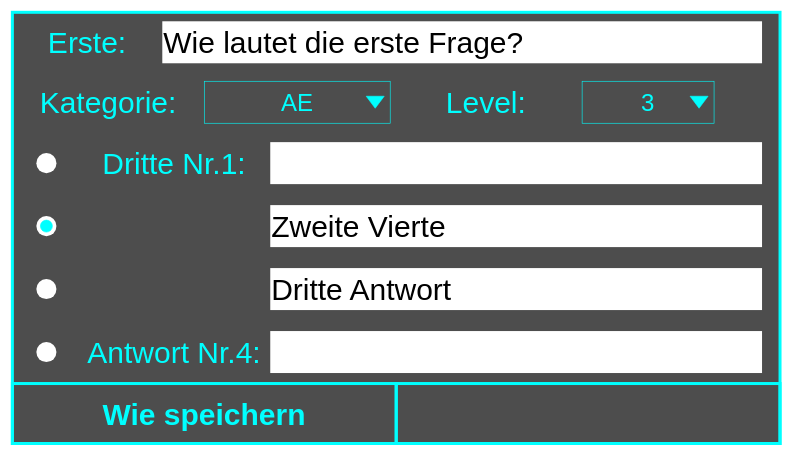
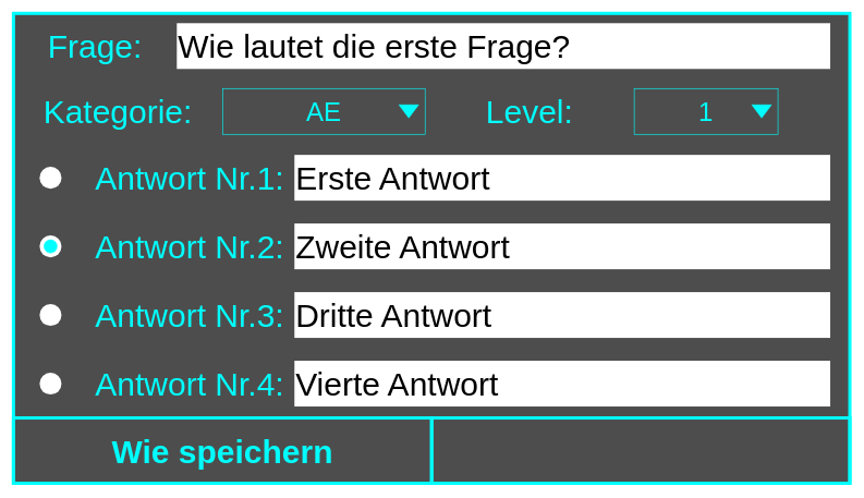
  <mxCell id="0" />
  <mxCell id="1" parent="0" />
  <mxCell id="2" value="" style="rounded=0;whiteSpace=wrap;html=1;fillColor=#4D4D4D;strokeWidth=5;strokeColor=#00FFFF;" parent="1" vertex="1"><mxGeometry x="20" y="20" width="1280" height="719" as="geometry" /></mxCell>
  <mxCell id="3" value="" style="rounded=0;whiteSpace=wrap;html=1;strokeWidth=5;strokeColor=#00FFFF;fillColor=none;" vertex="1" parent="1"><mxGeometry x="20" y="639" width="640" height="100" as="geometry" /></mxCell>
  <mxCell id="4" value="" style="rounded=0;whiteSpace=wrap;html=1;strokeWidth=5;strokeColor=#00FFFF;fillColor=none;" vertex="1" parent="1"><mxGeometry x="660" y="639" width="640" height="100" as="geometry" /></mxCell>
  <mxCell id="5" value="&lt;font color=&quot;#00FFFF&quot;&gt;Wie speichern&lt;br&gt;&lt;/font&gt;" style="text;html=1;strokeColor=none;fillColor=none;align=center;verticalAlign=middle;whiteSpace=wrap;rounded=0;fontSize=50;fontStyle=1" vertex="1" parent="1"><mxGeometry x="20" y="640" width="640" height="100" as="geometry" /></mxCell>
- <mxCell id="6" value="&lt;font color=&quot;#00FFFF&quot;&gt;Erste:&lt;/font&gt;" style="text;html=1;strokeColor=none;fillColor=none;align=center;verticalAlign=middle;whiteSpace=wrap;rounded=0;fontSize=50;" vertex="1" parent="1"><mxGeometry x="20" y="20" width="250" height="100" as="geometry" /></mxCell>
+ <mxCell id="6" value="&lt;font color=&quot;#00FFFF&quot;&gt;Frage:&lt;/font&gt;" style="text;html=1;strokeColor=none;fillColor=none;align=center;verticalAlign=middle;whiteSpace=wrap;rounded=0;fontSize=50;" vertex="1" parent="1"><mxGeometry x="20" y="20" width="250" height="100" as="geometry" /></mxCell>
  <mxCell id="7" value="" style="rounded=0;whiteSpace=wrap;html=1;fontSize=50;strokeWidth=5;strokeColor=none;" vertex="1" parent="1"><mxGeometry x="270" y="35" width="1000" height="70" as="geometry" /></mxCell>
  <mxCell id="8" value="Wie lautet die erste Frage?" style="text;html=1;strokeColor=none;fillColor=none;align=left;verticalAlign=middle;whiteSpace=wrap;rounded=0;fontSize=50;" vertex="1" parent="1"><mxGeometry x="270" y="35" width="1000" height="70" as="geometry" /></mxCell>
  <mxCell id="9" value="&lt;font color=&quot;#00FFFF&quot;&gt;Kategorie:&lt;/font&gt;" style="text;html=1;strokeColor=none;fillColor=none;align=center;verticalAlign=middle;whiteSpace=wrap;rounded=0;fontSize=50;" vertex="1" parent="1"><mxGeometry x="20" y="120" width="320" height="100" as="geometry" /></mxCell>
  <mxCell id="10" value="" style="rounded=0;whiteSpace=wrap;html=1;fontSize=50;strokeColor=#00FFFF;strokeWidth=1;align=left;fillColor=none;" vertex="1" parent="1"><mxGeometry x="340" y="135" width="310" height="70" as="geometry" /></mxCell>
  <mxCell id="11" value="&lt;font style=&quot;font-size: 40px&quot; color=&quot;#00FFFF&quot;&gt;AE&lt;/font&gt;" style="text;html=1;strokeColor=none;fillColor=none;align=center;verticalAlign=middle;whiteSpace=wrap;rounded=0;fontSize=40;" vertex="1" parent="1"><mxGeometry x="340" y="135" width="310" height="70" as="geometry" /></mxCell>
  <mxCell id="12" value="" style="triangle;whiteSpace=wrap;html=1;fontSize=40;strokeColor=#00FFFF;strokeWidth=1;align=left;direction=south;fillColor=#00FFFF;" vertex="1" parent="1"><mxGeometry x="610" y="160" width="30" height="20" as="geometry" /></mxCell>
  <mxCell id="13" value="&lt;font color=&quot;#00FFFF&quot;&gt;Level:&lt;/font&gt;" style="text;html=1;strokeColor=none;fillColor=none;align=center;verticalAlign=middle;whiteSpace=wrap;rounded=0;fontSize=50;" vertex="1" parent="1"><mxGeometry x="650" y="120" width="320" height="100" as="geometry" /></mxCell>
  <mxCell id="14" value="" style="rounded=0;whiteSpace=wrap;html=1;fontSize=50;strokeColor=#00FFFF;strokeWidth=1;align=left;fillColor=none;" vertex="1" parent="1"><mxGeometry x="970" y="135" width="220" height="70" as="geometry" /></mxCell>
- <mxCell id="15" value="&lt;font style=&quot;font-size: 40px&quot; color=&quot;#00FFFF&quot;&gt;3&lt;/font&gt;" style="text;html=1;strokeColor=none;fillColor=none;align=center;verticalAlign=middle;whiteSpace=wrap;rounded=0;fontSize=40;" vertex="1" parent="1"><mxGeometry x="970" y="135" width="220" height="70" as="geometry" /></mxCell>
+ <mxCell id="15" value="&lt;font style=&quot;font-size: 40px&quot; color=&quot;#00FFFF&quot;&gt;1&lt;/font&gt;" style="text;html=1;strokeColor=none;fillColor=none;align=center;verticalAlign=middle;whiteSpace=wrap;rounded=0;fontSize=40;" vertex="1" parent="1"><mxGeometry x="970" y="135" width="220" height="70" as="geometry" /></mxCell>
  <mxCell id="16" value="" style="triangle;whiteSpace=wrap;html=1;fontSize=40;strokeColor=#00FFFF;strokeWidth=1;align=left;direction=south;fillColor=#00FFFF;" vertex="1" parent="1"><mxGeometry x="1150" y="160" width="30" height="20" as="geometry" /></mxCell>
  <mxCell id="17" value="&lt;font color=&quot;#00FFFF&quot;&gt;Antwort Nr.4:&lt;/font&gt;" style="text;html=1;strokeColor=none;fillColor=none;align=center;verticalAlign=middle;whiteSpace=wrap;rounded=0;fontSize=50;" vertex="1" parent="1"><mxGeometry x="130" y="534" width="320" height="105" as="geometry" /></mxCell>
  <mxCell id="18" value="" style="ellipse;whiteSpace=wrap;html=1;aspect=fixed;fontSize=40;strokeWidth=1;align=left;strokeColor=none;" vertex="1" parent="1"><mxGeometry x="60" y="569.75" width="33.5" height="33.5" as="geometry" /></mxCell>
  <mxCell id="19" value="" style="rounded=0;whiteSpace=wrap;html=1;fontSize=50;strokeWidth=5;strokeColor=none;" vertex="1" parent="1"><mxGeometry x="450" y="551.5" width="820" height="70" as="geometry" /></mxCell>
+ <mxCell id="20" value="Vierte Antwort" style="text;html=1;strokeColor=none;fillColor=none;align=left;verticalAlign=middle;whiteSpace=wrap;rounded=0;fontSize=50;" vertex="1" parent="1"><mxGeometry x="450" y="551.5" width="820" height="70" as="geometry" /></mxCell>
+ <mxCell id="21" value="&lt;font color=&quot;#00FFFF&quot;&gt;Antwort Nr.3:&lt;/font&gt;" style="text;html=1;strokeColor=none;fillColor=none;align=center;verticalAlign=middle;whiteSpace=wrap;rounded=0;fontSize=50;" vertex="1" parent="1"><mxGeometry x="130" y="429" width="320" height="105" as="geometry" /></mxCell>
  <mxCell id="22" value="" style="ellipse;whiteSpace=wrap;html=1;aspect=fixed;fontSize=40;strokeWidth=1;align=left;strokeColor=none;" vertex="1" parent="1"><mxGeometry x="60" y="464.75" width="33.5" height="33.5" as="geometry" /></mxCell>
  <mxCell id="23" value="" style="rounded=0;whiteSpace=wrap;html=1;fontSize=50;strokeWidth=5;strokeColor=none;" vertex="1" parent="1"><mxGeometry x="450" y="446.5" width="820" height="70" as="geometry" /></mxCell>
  <mxCell id="24" value="Dritte Antwort" style="text;html=1;strokeColor=none;fillColor=none;align=left;verticalAlign=middle;whiteSpace=wrap;rounded=0;fontSize=50;" vertex="1" parent="1"><mxGeometry x="450" y="446.5" width="820" height="70" as="geometry" /></mxCell>
+ <mxCell id="25" value="&lt;font color=&quot;#00FFFF&quot;&gt;Antwort Nr.2:&lt;/font&gt;" style="text;html=1;strokeColor=none;fillColor=none;align=center;verticalAlign=middle;whiteSpace=wrap;rounded=0;fontSize=50;" vertex="1" parent="1"><mxGeometry x="130" y="324" width="320" height="105" as="geometry" /></mxCell>
  <mxCell id="26" value="" style="ellipse;whiteSpace=wrap;html=1;aspect=fixed;fontSize=40;strokeWidth=1;align=left;strokeColor=none;" vertex="1" parent="1"><mxGeometry x="60" y="359.75" width="33.5" height="33.5" as="geometry" /></mxCell>
  <mxCell id="27" value="" style="rounded=0;whiteSpace=wrap;html=1;fontSize=50;strokeWidth=5;strokeColor=none;" vertex="1" parent="1"><mxGeometry x="450" y="341.5" width="820" height="70" as="geometry" /></mxCell>
- <mxCell id="28" value="Zweite Vierte" style="text;html=1;strokeColor=none;fillColor=none;align=left;verticalAlign=middle;whiteSpace=wrap;rounded=0;fontSize=50;" vertex="1" parent="1"><mxGeometry x="450" y="341.5" width="820" height="70" as="geometry" /></mxCell>
- <mxCell id="29" value="&lt;font color=&quot;#00FFFF&quot;&gt;Dritte Nr.1:&lt;/font&gt;" style="text;html=1;strokeColor=none;fillColor=none;align=center;verticalAlign=middle;whiteSpace=wrap;rounded=0;fontSize=50;" vertex="1" parent="1"><mxGeometry x="130" y="219" width="320" height="105" as="geometry" /></mxCell>
+ <mxCell id="28" value="Zweite Antwort" style="text;html=1;strokeColor=none;fillColor=none;align=left;verticalAlign=middle;whiteSpace=wrap;rounded=0;fontSize=50;" vertex="1" parent="1"><mxGeometry x="450" y="341.5" width="820" height="70" as="geometry" /></mxCell>
+ <mxCell id="29" value="&lt;font color=&quot;#00FFFF&quot;&gt;Antwort Nr.1:&lt;/font&gt;" style="text;html=1;strokeColor=none;fillColor=none;align=center;verticalAlign=middle;whiteSpace=wrap;rounded=0;fontSize=50;" vertex="1" parent="1"><mxGeometry x="130" y="219" width="320" height="105" as="geometry" /></mxCell>
  <mxCell id="30" value="" style="ellipse;whiteSpace=wrap;html=1;aspect=fixed;fontSize=40;strokeWidth=1;align=left;strokeColor=none;" vertex="1" parent="1"><mxGeometry x="60" y="254.75" width="33.5" height="33.5" as="geometry" /></mxCell>
  <mxCell id="31" value="" style="rounded=0;whiteSpace=wrap;html=1;fontSize=50;strokeWidth=5;strokeColor=none;" vertex="1" parent="1"><mxGeometry x="450" y="236.5" width="820" height="70" as="geometry" /></mxCell>
+ <mxCell id="32" value="Erste Antwort" style="text;html=1;strokeColor=none;fillColor=none;align=left;verticalAlign=middle;whiteSpace=wrap;rounded=0;fontSize=50;" vertex="1" parent="1"><mxGeometry x="450" y="236.5" width="820" height="70" as="geometry" /></mxCell>
  <mxCell id="33" value="" style="ellipse;whiteSpace=wrap;html=1;aspect=fixed;fontSize=40;strokeColor=#00FFFF;strokeWidth=1;align=left;fillColor=#00FFFF;" vertex="1" parent="1"><mxGeometry x="66.75" y="366.5" width="20" height="20" as="geometry" /></mxCell>
